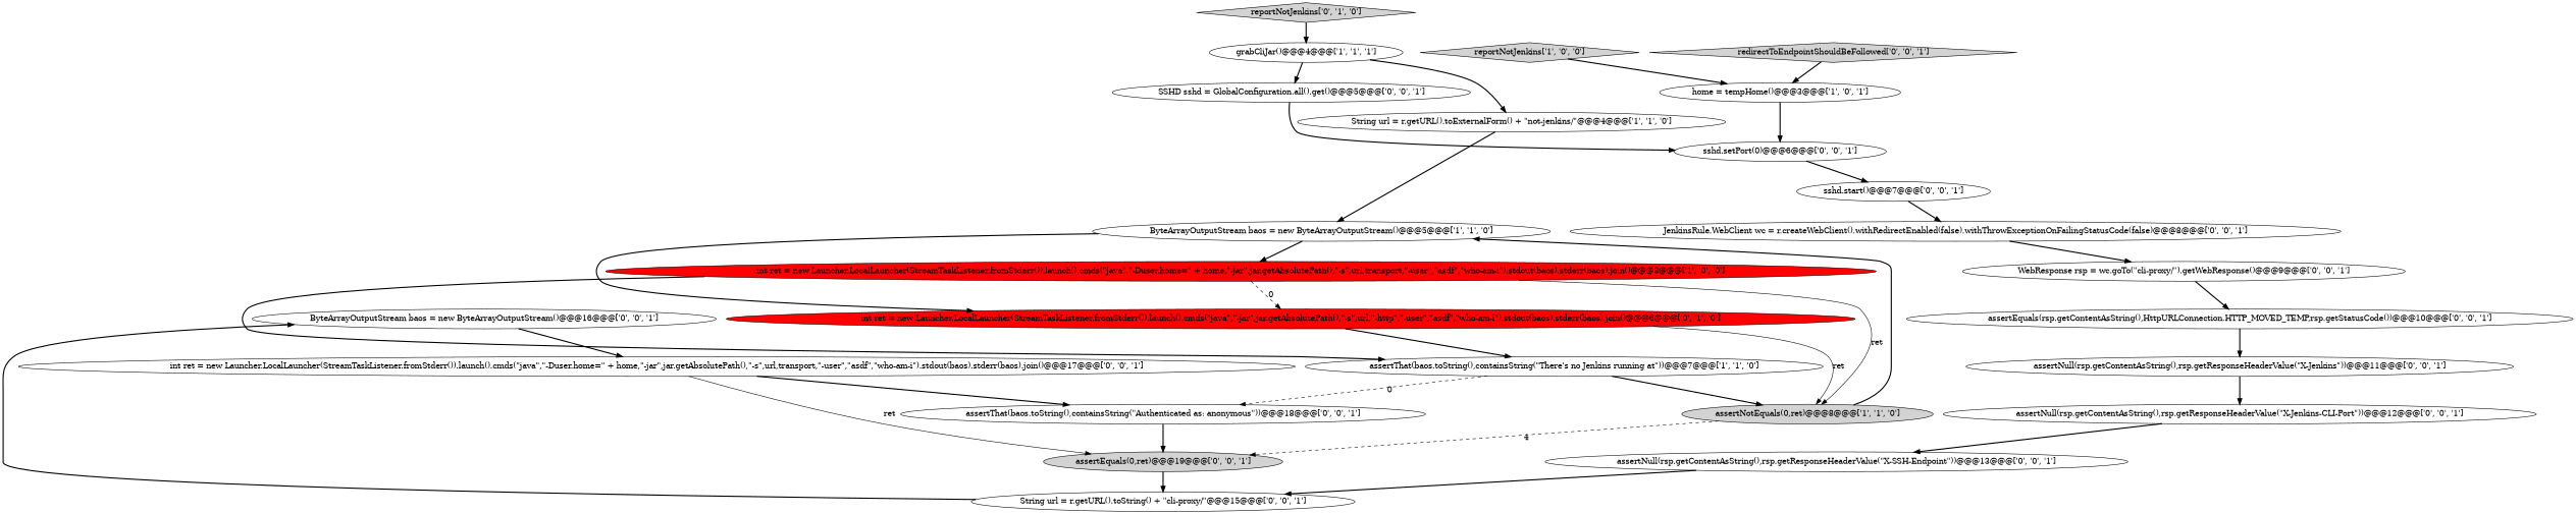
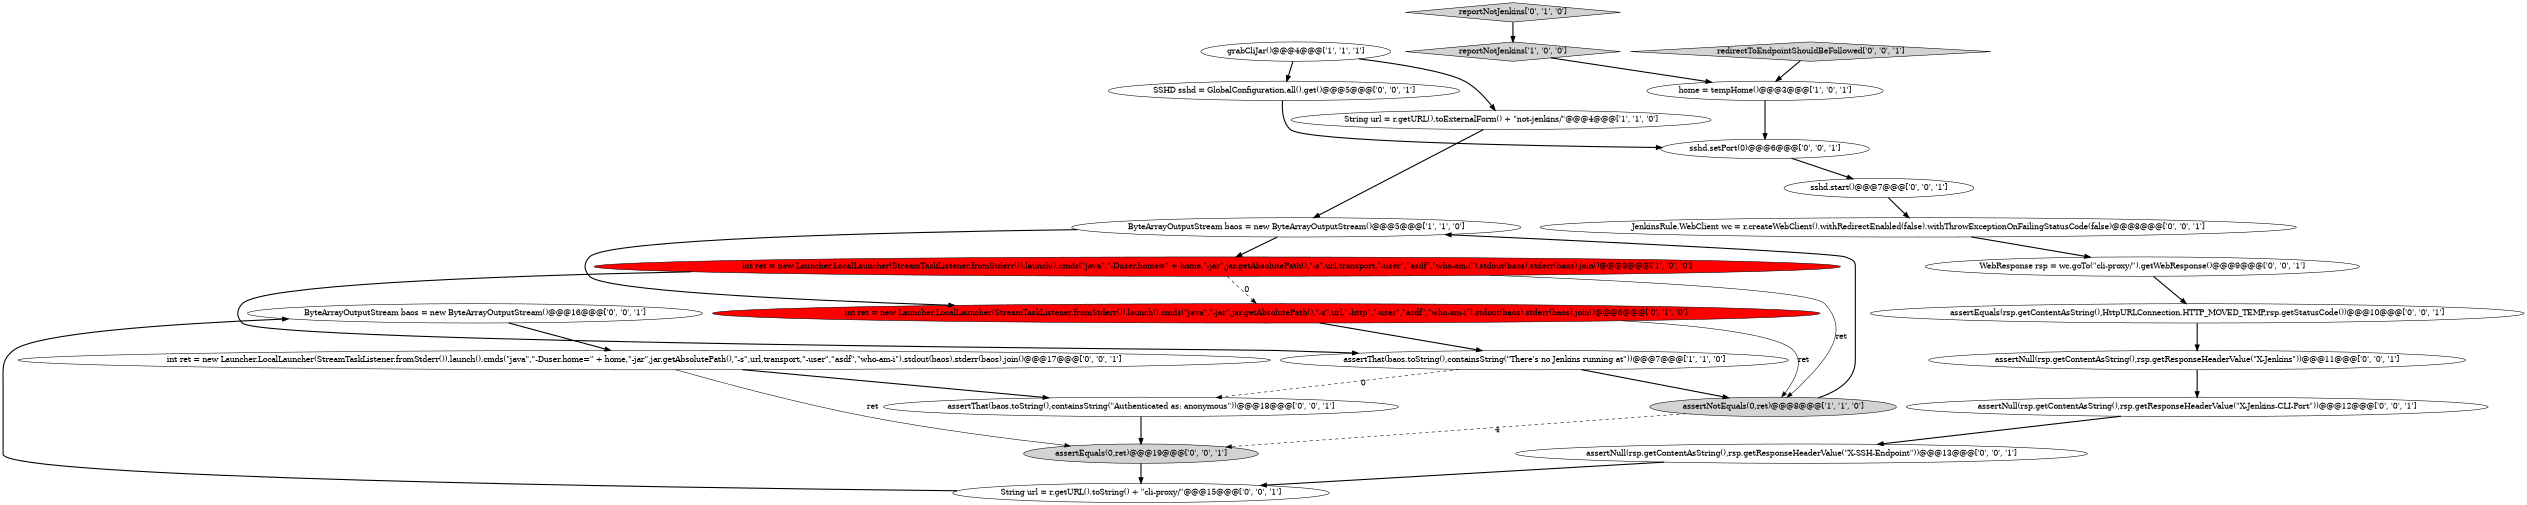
  digraph {
    node [fillcolor=white shape=ellipse style=filled]
    edge [style=bold]
    n1 [label="ByteArrayOutputStream baos = new ByteArrayOutputStream()@@@16@@@['0', '0', '1']"]
    n2 [label="int ret = new Launcher.LocalLauncher(StreamTaskListener.fromStderr()).launch().cmds(\"java\",\"-Duser.home=\" + home,\"-jar\",jar.getAbsolutePath(),\"-s\",url,transport,\"-user\",\"asdf\",\"who-am-i\").stdout(baos).stderr(baos).join()@@@17@@@['0', '0', '1']"]
    n3 [fillcolor=lightgray label="assertEquals(0,ret)@@@19@@@['0', '0', '1']"]
    n4 [label="assertThat(baos.toString(),containsString(\"Authenticated as: anonymous\"))@@@18@@@['0', '0', '1']"]
    n5 [fillcolor=lightgray label="assertNotEquals(0,ret)@@@8@@@['1', '1', '0']"]
    n6 [label="ByteArrayOutputStream baos = new ByteArrayOutputStream()@@@5@@@['1', '1', '0']"]
    n7 [label="String url = r.getURL().toString() + \"cli-proxy/\"@@@15@@@['0', '0', '1']"]
    n8 [fillcolor=red label="int ret = new Launcher.LocalLauncher(StreamTaskListener.fromStderr()).launch().cmds(\"java\",\"-jar\",jar.getAbsolutePath(),\"-s\",url,\"-http\",\"-user\",\"asdf\",\"who-am-i\").stdout(baos).stderr(baos).join()@@@6@@@['0', '1', '0']"]
    n9 [fillcolor=red label="int ret = new Launcher.LocalLauncher(StreamTaskListener.fromStderr()).launch().cmds(\"java\",\"-Duser.home=\" + home,\"-jar\",jar.getAbsolutePath(),\"-s\",url,transport,\"-user\",\"asdf\",\"who-am-i\").stdout(baos).stderr(baos).join()@@@8@@@['1', '0', '0']"]
    n10 [label="sshd.setPort(0)@@@6@@@['0', '0', '1']"]
    n11 [label="sshd.start()@@@7@@@['0', '0', '1']"]
    n12 [label="JenkinsRule.WebClient wc = r.createWebClient().withRedirectEnabled(false).withThrowExceptionOnFailingStatusCode(false)@@@8@@@['0', '0', '1']"]
    n13 [label="assertThat(baos.toString(),containsString(\"There's no Jenkins running at\"))@@@7@@@['1', '1', '0']"]
    n14 [fillcolor=lightgray label="redirectToEndpointShouldBeFollowed['0', '0', '1']" shape=diamond]
    n15 [label="home = tempHome()@@@3@@@['1', '0', '1']"]
    n16 [label="assertNull(rsp.getContentAsString(),rsp.getResponseHeaderValue(\"X-Jenkins\"))@@@11@@@['0', '0', '1']"]
    n17 [label="assertNull(rsp.getContentAsString(),rsp.getResponseHeaderValue(\"X-Jenkins-CLI-Port\"))@@@12@@@['0', '0', '1']"]
    n18 [label="assertNull(rsp.getContentAsString(),rsp.getResponseHeaderValue(\"X-SSH-Endpoint\"))@@@13@@@['0', '0', '1']"]
    n19 [label="assertEquals(rsp.getContentAsString(),HttpURLConnection.HTTP_MOVED_TEMP,rsp.getStatusCode())@@@10@@@['0', '0', '1']"]
    n20 [label="grabCliJar()@@@4@@@['1', '1', '1']"]
    n21 [label="String url = r.getURL().toExternalForm() + \"not-jenkins/\"@@@4@@@['1', '1', '0']"]
    n22 [label="SSHD sshd = GlobalConfiguration.all().get()@@@5@@@['0', '0', '1']"]
    n23 [label="WebResponse rsp = wc.goTo(\"cli-proxy/\").getWebResponse()@@@9@@@['0', '0', '1']"]
    n24 [fillcolor=lightgray label="reportNotJenkins['1', '0', '0']" shape=diamond]
    n25 [fillcolor=lightgray label="reportNotJenkins['0', '1', '0']" shape=diamond]
    n1 -> n2
    n2 -> n3 [label=ret style=solid]
    n2 -> n4
    n3 -> n7
    n4 -> n3
    n5 -> n3 [label=4 style=dashed]
    n5 -> n6
    n6 -> n8
    n6 -> n9
    n7 -> n1
    n8 -> n5 [label=ret style=solid]
    n8 -> n13
    n9 -> n5 [label=ret style=solid]
    n9 -> n8 [label=0 style=dashed]
    n9 -> n13
    n10 -> n11
    n11 -> n12
    n12 -> n23
    n13 -> n4 [label=0 style=dashed]
    n13 -> n5
    n14 -> n15
    n15 -> n10
    n16 -> n17
    n17 -> n18
    n18 -> n7
    n19 -> n16
    n20 -> n21
    n20 -> n22
    n21 -> n6
    n22 -> n10
    n23 -> n19
    n24 -> n15
-   n25 -> n20
+   n25 -> n24
  }
